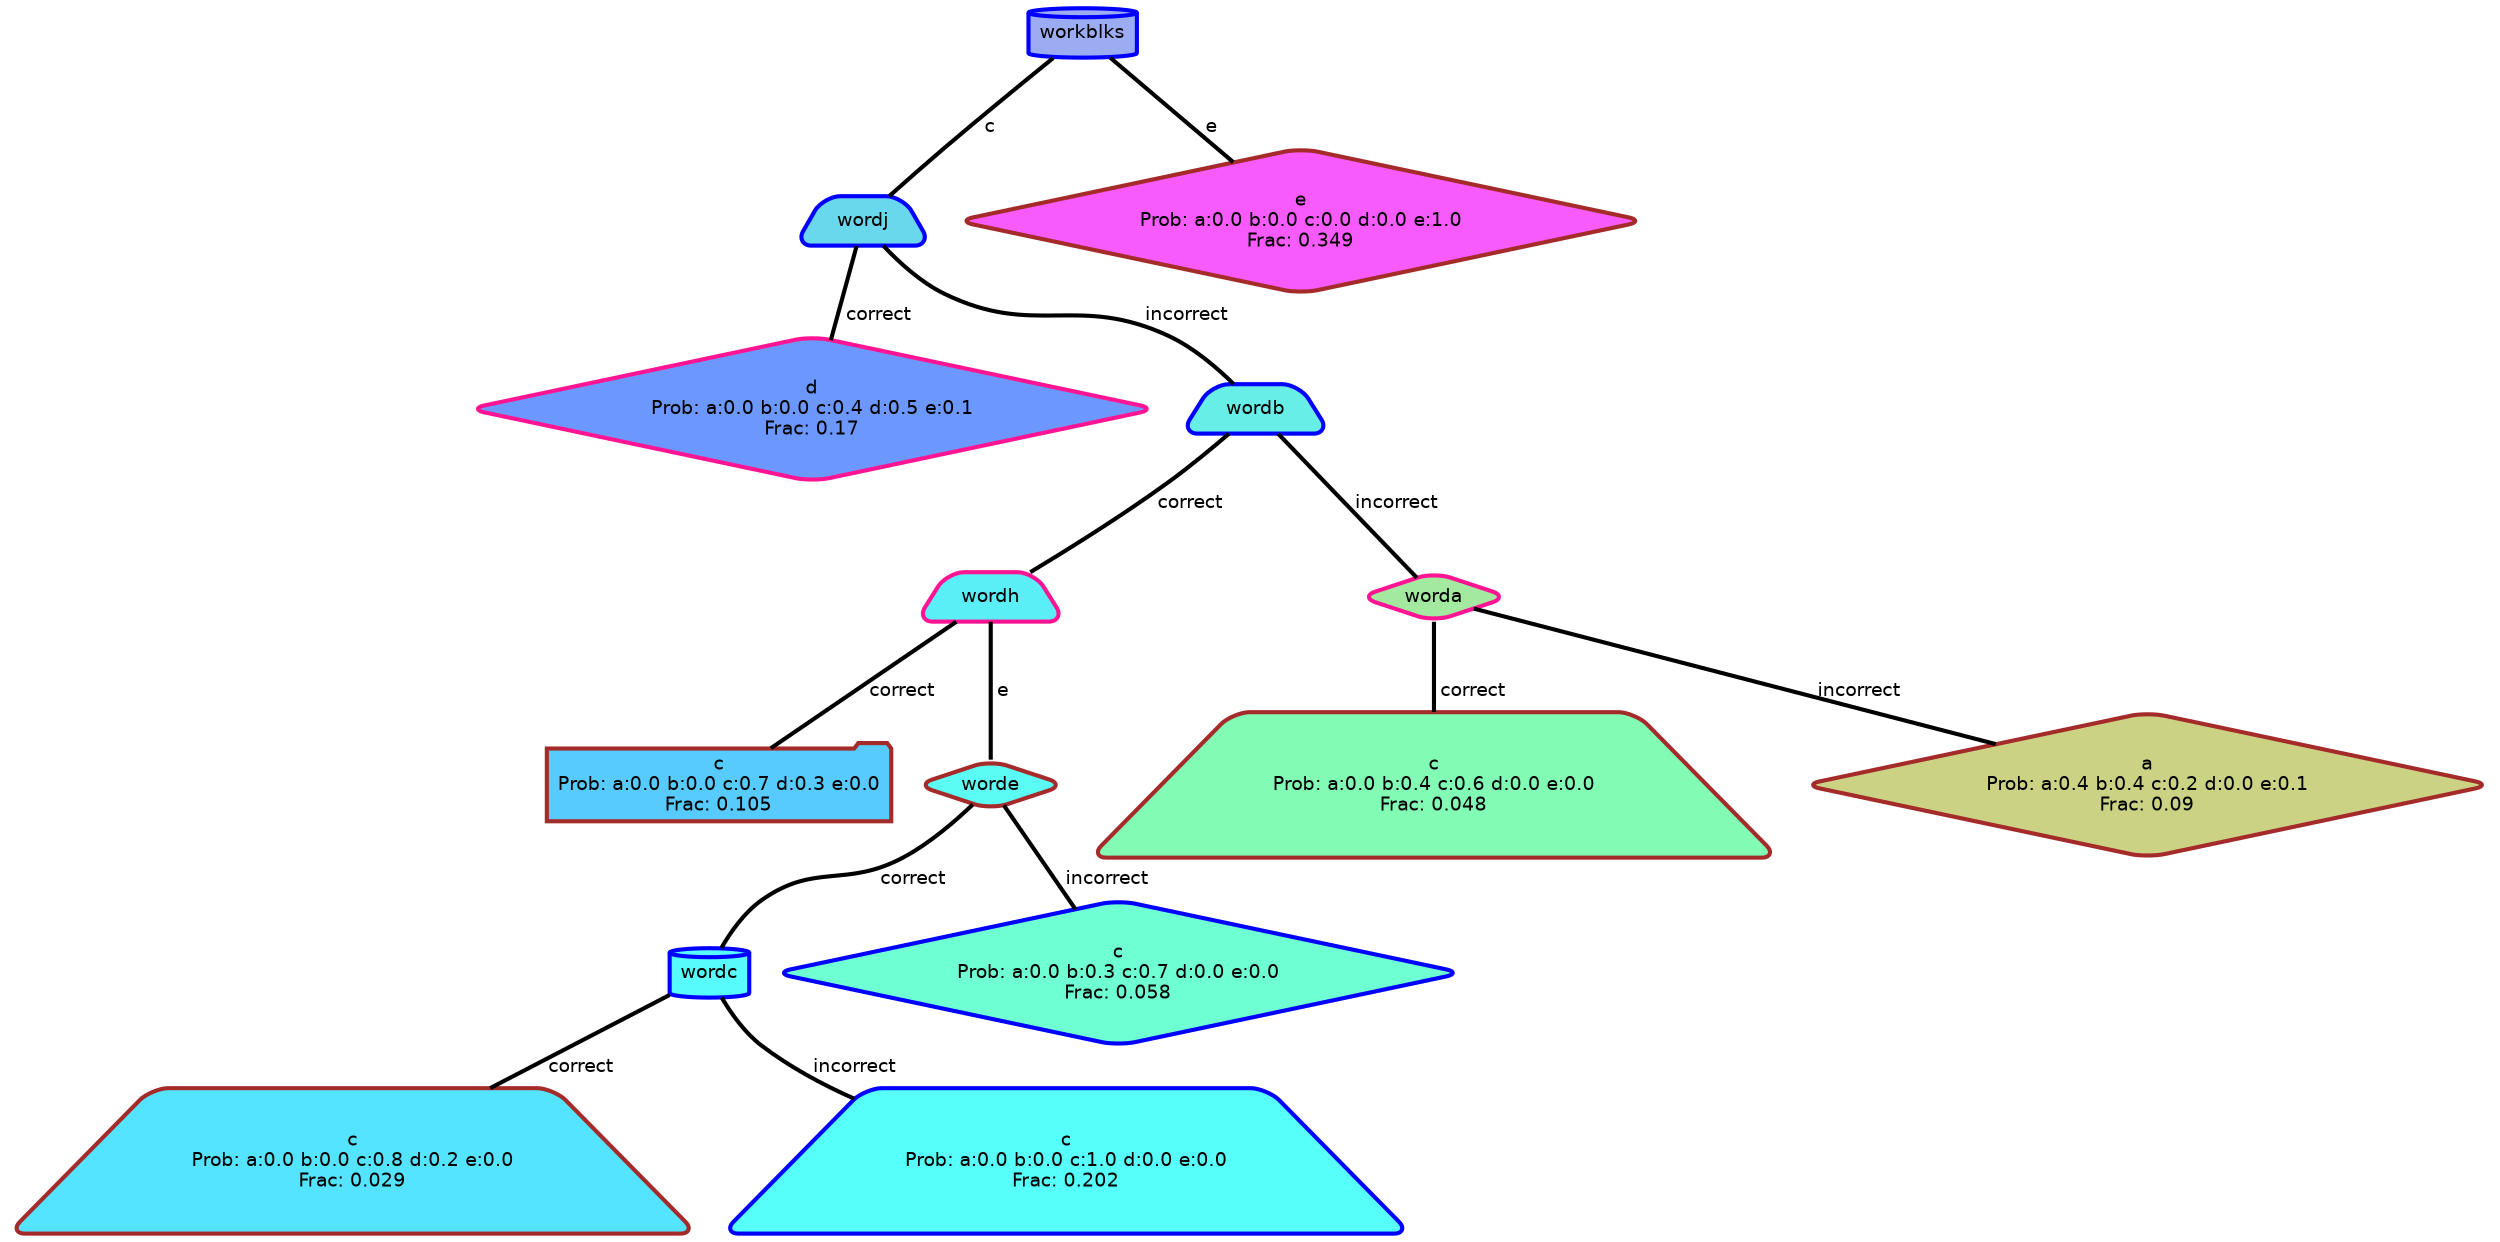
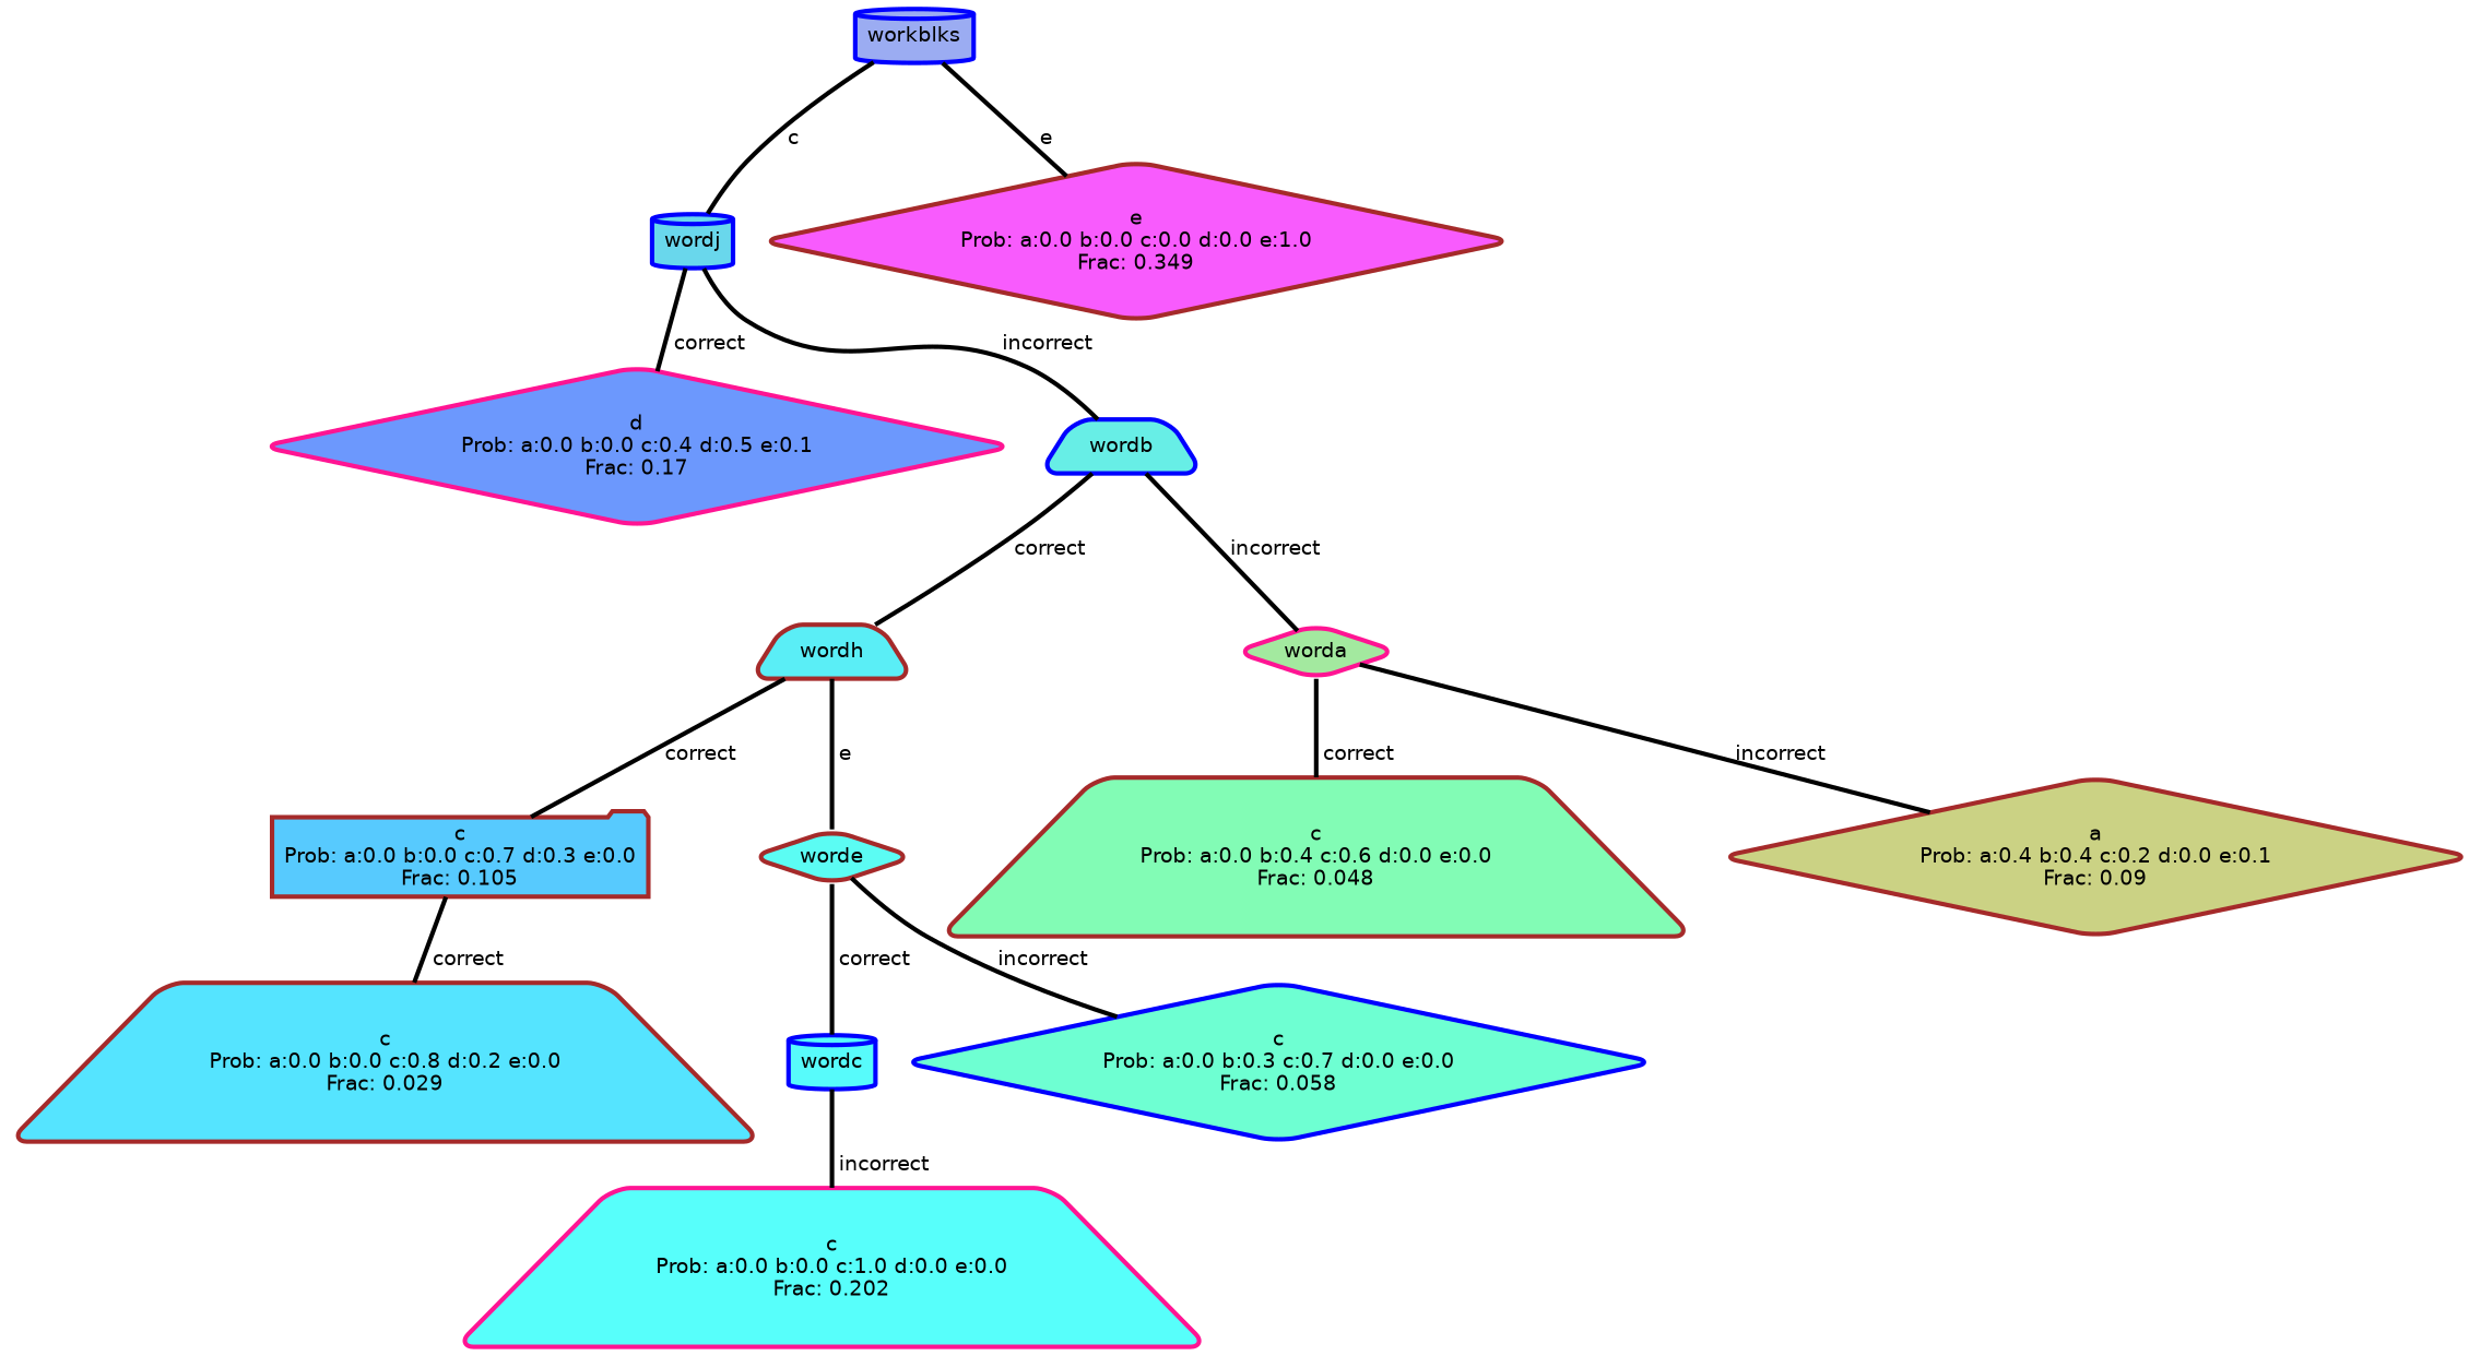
  graph {
    ranksep="0 equally"
    splines=straight
    node [color=blue fontcolor=black fontname=helvetica penwidth=3 shape=diamond style="filled, rounded"]
    edge [color=black fontname=helvetica penwidth=3]
    n1 [color=deeppink fillcolor="#6c98fd" label="d\nProb: a:0.0 b:0.0 c:0.4 d:0.5 e:0.1\nFrac: 0.17"]
-   n2 [fillcolor="#69d7ec" label=wordj shape=trapezium]
+   n2 [fillcolor="#69d7ec" label=wordj shape=cylinder]
    n3 [fillcolor="#67eee6" label=wordb shape=trapezium]
-   n4 [color=deeppink fillcolor="#5aeef6" label=wordh shape=trapezium]
+   n4 [color=brown fillcolor="#5aeef6" label=wordh shape=trapezium]
    n5 [color=deeppink fillcolor="#a3e99f" label=worda]
    n6 [color=brown fillcolor="#57cafe" label="c\nProb: a:0.0 b:0.0 c:0.7 d:0.3 e:0.0\nFrac: 0.105" shape=folder]
    n7 [color=brown fillcolor="#5bfcf3" label=worde]
    n8 [fillcolor="#57fbfb" label=wordc shape=cylinder]
    n9 [fillcolor="#6effd2" label="c\nProb: a:0.0 b:0.3 c:0.7 d:0.0 e:0.0\nFrac: 0.058"]
    n10 [color=brown fillcolor="#55e4ff" label="c\nProb: a:0.0 b:0.0 c:0.8 d:0.2 e:0.0\nFrac: 0.029" shape=trapezium]
-   n11 [fillcolor="#57fffb" label="c\nProb: a:0.0 b:0.0 c:1.0 d:0.0 e:0.0\nFrac: 0.202" shape=trapezium]
+   n11 [color=deeppink fillcolor="#57fffb" label="c\nProb: a:0.0 b:0.0 c:1.0 d:0.0 e:0.0\nFrac: 0.202" shape=trapezium]
    n12 [color=brown fillcolor="#82fcb5" label="c\nProb: a:0.0 b:0.4 c:0.6 d:0.0 e:0.0\nFrac: 0.048" shape=trapezium]
    n13 [color=brown fillcolor="#cbd284" label="a\nProb: a:0.4 b:0.4 c:0.2 d:0.0 e:0.1\nFrac: 0.09"]
    n14 [fillcolor="#9bacf2" label=workblks shape=cylinder]
    n15 [color=brown fillcolor="#f85bfd" label="e\nProb: a:0.0 b:0.0 c:0.0 d:0.0 e:1.0\nFrac: 0.349"]
    subgraph sub_1 {
      rank=same
    }
    n2 -- n1 [label=" correct"]
    n2 -- n3 [label=" incorrect"]
    n3 -- n4 [label=" correct"]
    n3 -- n5 [label=" incorrect"]
    n4 -- n6 [label=" correct"]
    n4 -- n7 [label=" e"]
    n5 -- n12 [label=" correct"]
    n5 -- n13 [label=" incorrect"]
    n7 -- n8 [label=" correct"]
    n7 -- n9 [label=" incorrect"]
-   n8 -- n10 [label=" correct"]
+   n6 -- n10 [label=" correct"]
    n8 -- n11 [label=" incorrect"]
    n14 -- n2 [label=" c"]
    n14 -- n15 [label=" e"]
  }
